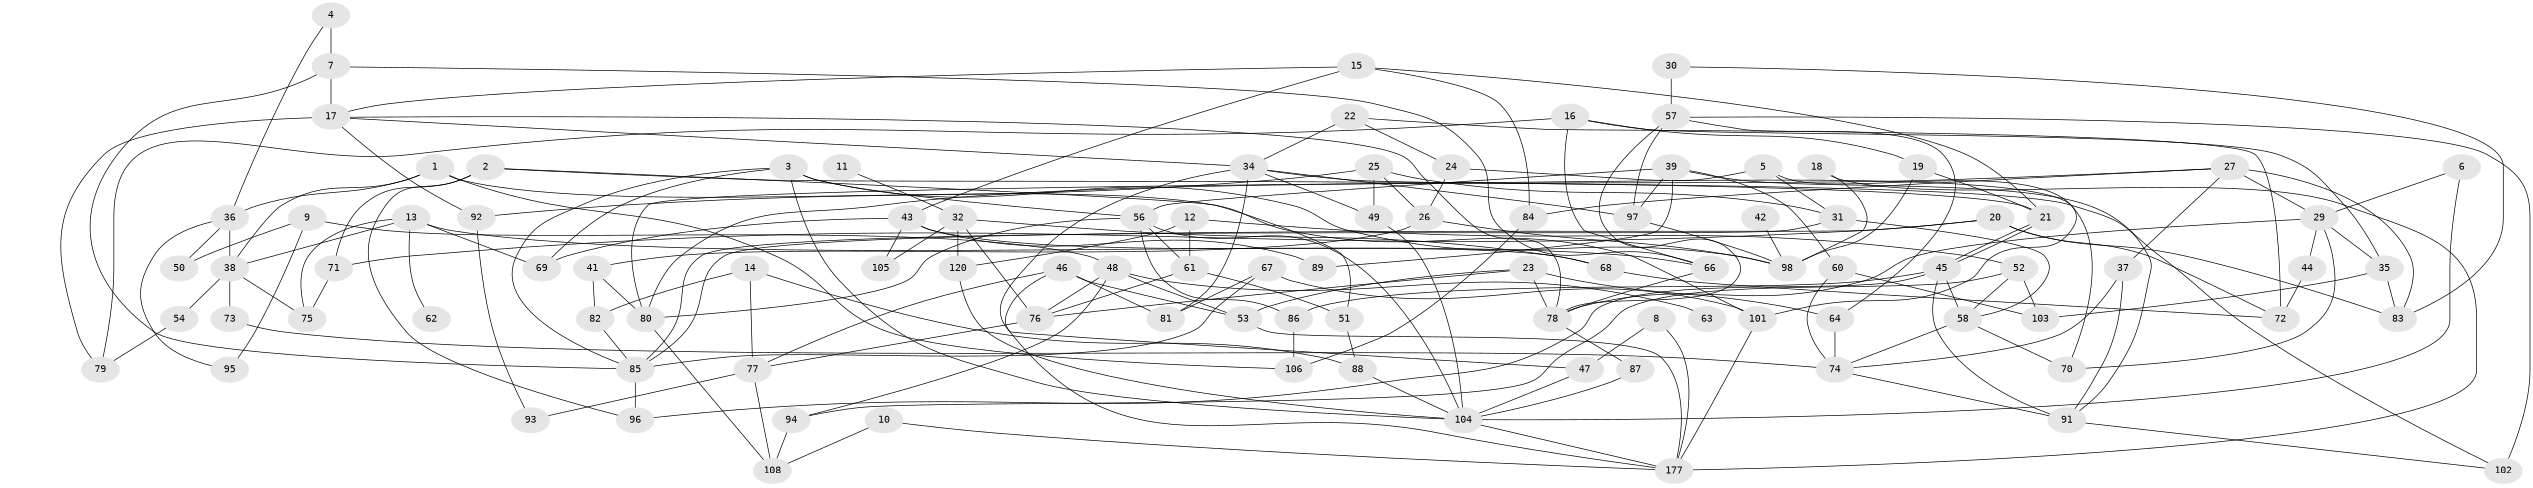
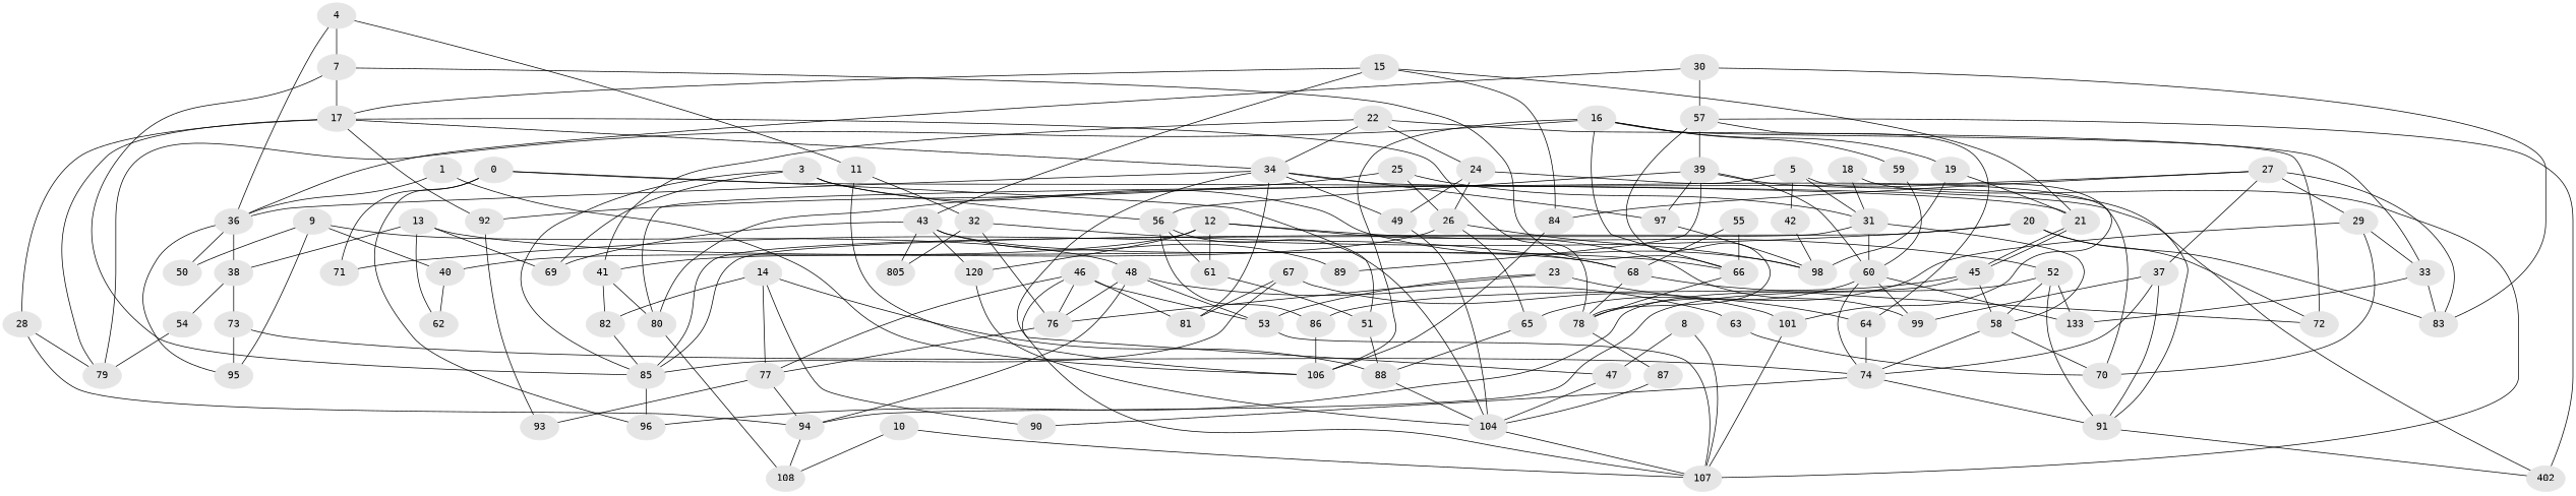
  graph {
    fontname="DejaVu Sans Mono"
    node [color=gray90 fontname="DejaVu Sans Mono" style=filled]
    edge [fontname="DejaVu Sans Mono"]
    1
    36
    38
    101
    106
    50
    95
-   75
    54
    73
-   107 [label=177]
-   2
+   107
+   2 [label=0]
    21
    51
    71
    96
    45
    88
    3
    56
    69
    85
    98
    104
    80
    61
    86
    4
    7
    11
    17
    66
    32
    5
    31
    42
    58
    60
    108
-   6
    29
-   35
+   35 [label=33]
    78
    70
-   44
    79
+   28
    34
    92
    8
    47
    9
+   40
    48
    19
    62
    53
    76
    94
    63
    10
    68
-   105
+   105 [label=805]
    12
    52
+   99
    n67 [label=120]
    91
-   103
+   103 [label=133]
    13
    14
    77
    82
+   90
    93
    15
    43
    84
    89
    16
+   59
    83
    49
    81
    97
    87
    18
    20
    72
    22
    24
    41
    26
    23
    64
    74
+   65
    25
    27
    37
    30
    57
-   102
+   102 [label=402]
    39
    46
+   55
    67
    1 -- 36
-   1 -- 38
-   1 -- 101
    1 -- 106
    36 -- 38
    36 -- 50
    36 -- 95
-   38 -- 75
    38 -- 54
    38 -- 73
    101 -- 107
    54 -- 79
+   73 -- 95
    73 -- 74
    2 -- 21
    2 -- 51
    2 -- 71
    2 -- 96
    21 -- 45
    21 -- 45
    51 -- 88
-   71 -- 75
    45 -- 96
    45 -- 86
    45 -- 58
    88 -- 104
    3 -- 56
    3 -- 69
    3 -- 85
    3 -- 98
-   3 -- 104
    56 -- 104
-   56 -- 80
    56 -- 61
    56 -- 86
    85 -- 96
    104 -- 107
    80 -- 108
    61 -- 51
-   61 -- 76
+   46 -- 76
    86 -- 106
    4 -- 36
    4 -- 7
+   4 -- 11
    7 -- 85
    7 -- 17
    7 -- 66
+   11 -- 106
    11 -- 32
    17 -- 78
    17 -- 79
+   17 -- 28
    17 -- 34
    17 -- 92
    66 -- 78
    32 -- 76
    32 -- 68
    32 -- 105
    5 -- 101
    5 -- 80
    5 -- 31
+   5 -- 42
    31 -- 85
    31 -- 58
+   31 -- 60
    42 -- 98
    58 -- 70
    58 -- 74
+   60 -- 99
    60 -- 103
    60 -- 74
-   6 -- 104
-   6 -- 29
+   60 -- 65
    29 -- 35
    29 -- 78
    29 -- 70
-   29 -- 44
    35 -- 103
    35 -- 83
    78 -- 87
-   44 -- 72
+   28 -- 79
+   28 -- 94
+   34 -- 36
    34 -- 47
    34 -- 91
    34 -- 49
    34 -- 81
    34 -- 97
    92 -- 93
    8 -- 107
    8 -- 47
    47 -- 104
    9 -- 50
    9 -- 95
+   9 -- 40
    9 -- 48
+   40 -- 62
    48 -- 53
    48 -- 76
    48 -- 94
    48 -- 63
    19 -- 21
    19 -- 98
    53 -- 107
    76 -- 77
    94 -- 108
+   63 -- 70
    10 -- 107
    10 -- 108
    68 -- 72
    12 -- 61
+   12 -- 40
    12 -- 52
+   12 -- 99
    12 -- n67
    52 -- 58
    52 -- 94
-   45 -- 91
+   52 -- 91
    52 -- 103
    n67 -- 104
    91 -- 102
    13 -- 38
-   13 -- 75
    13 -- 69
    13 -- 66
    13 -- 62
    14 -- 88
    14 -- 77
    14 -- 82
-   77 -- 108
+   14 -- 90
+   77 -- 94
    77 -- 93
    82 -- 85
    15 -- 21
    15 -- 17
    15 -- 43
    15 -- 84
    43 -- 69
    43 -- 68
    43 -- 105
-   32 -- n67
+   43 -- n67
    43 -- 89
    84 -- 106
+   16 -- 106
    16 -- 66
    16 -- 35
    16 -- 79
    16 -- 19
+   16 -- 59
+   59 -- 60
    49 -- 104
    97 -- 98
    87 -- 104
    18 -- 107
-   18 -- 98
+   18 -- 31
    20 -- 71
    20 -- 85
    20 -- 83
    20 -- 72
    22 -- 34
    22 -- 72
    22 -- 24
+   22 -- 41
    24 -- 70
    24 -- 26
    41 -- 80
    41 -- 82
    26 -- 98
    26 -- 41
-   23 -- 78
+   26 -- 65
+   68 -- 78
    23 -- 53
    23 -- 76
    23 -- 64
    64 -- 74
    74 -- 91
+   74 -- 90
+   65 -- 88
    25 -- 31
    25 -- 92
-   25 -- 49
+   24 -- 49
    25 -- 26
    27 -- 80
    27 -- 29
    27 -- 84
    27 -- 83
    27 -- 37
+   37 -- 99
    37 -- 91
    37 -- 74
+   30 -- 36
    30 -- 83
    30 -- 57
    57 -- 78
-   57 -- 97
+   57 -- 39
    57 -- 64
    57 -- 102
    39 -- 56
    39 -- 60
    39 -- 89
    39 -- 97
    39 -- 102
    46 -- 107
    46 -- 53
    46 -- 77
    46 -- 81
+   55 -- 66
+   55 -- 68
    67 -- 101
    67 -- 85
    67 -- 81
  }
